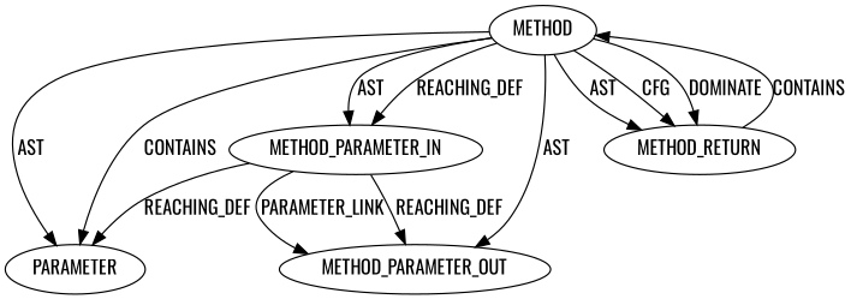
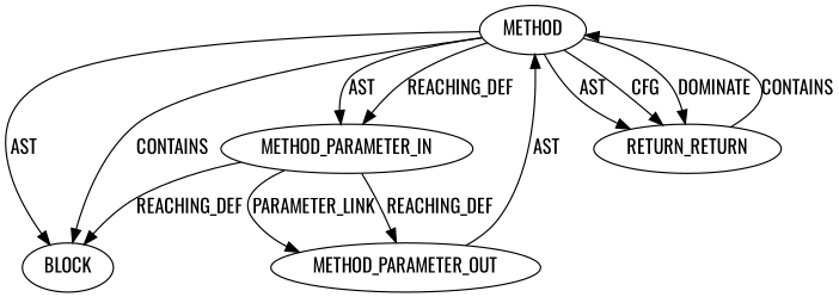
  digraph {
    fontname=Oswald
    node [CODE="<empty>" ORDER=1 TYPE_FULL_NAME=ANY fontname=Oswald EVALUATION_STRATEGY=BY_VALUE]
    edge [fontname=Oswald]
-   n1 [ARGUMENT_INDEX=1 label=PARAMETER EVALUATION_STRATEGY=""]
+   n1 [ARGUMENT_INDEX=1 label=BLOCK EVALUATION_STRATEGY=""]
    n2 [CODE=p1 INDEX=1 IS_VARIADIC=false NAME=p1 label=METHOD_PARAMETER_OUT]
    n3 [AST_PARENT_FULL_NAME="<global>" AST_PARENT_TYPE=NAMESPACE_BLOCK FILENAME="<empty>" FULL_NAME=dtls1_clear_timeouts IS_EXTERNAL=true NAME=dtls1_clear_timeouts ORDER=0 label=METHOD TYPE_FULL_NAME="" EVALUATION_STRATEGY=""]
    n4 [CODE=p1 INDEX=1 IS_VARIADIC=false NAME=p1 label=METHOD_PARAMETER_IN]
-   n5 [CODE=RET ORDER=2 label=METHOD_RETURN]
+   n5 [CODE=RET ORDER=2 label=RETURN_RETURN]
    n3 -> n1 [label=AST]
    n3 -> n1 [label=CONTAINS]
-   n3 -> n2 [label=AST]
+   n2 -> n3 [label=AST]
    n3 -> n4 [label=AST]
    n3 -> n4 [label=REACHING_DEF]
    n3 -> n5 [label=AST]
    n3 -> n5 [label=CFG]
    n3 -> n5 [label=DOMINATE]
    n4 -> n1 [VARIABLE=p1 label=REACHING_DEF]
    n4 -> n2 [label=PARAMETER_LINK]
    n4 -> n2 [VARIABLE=p1 label=REACHING_DEF]
    n5 -> n3 [label=CONTAINS]
  }
